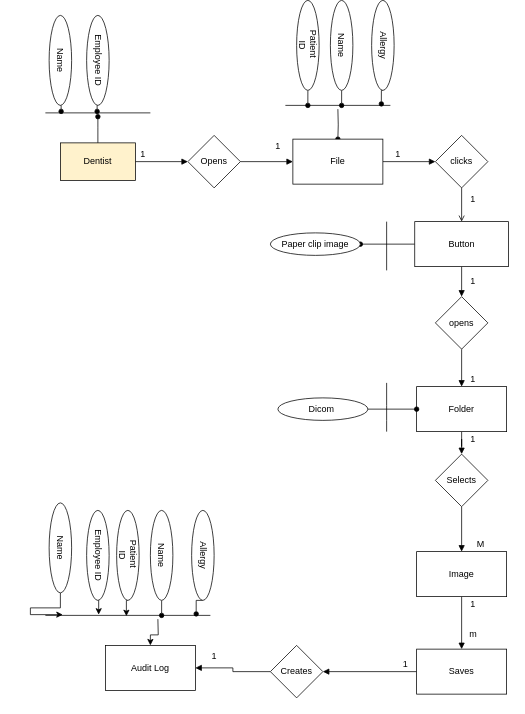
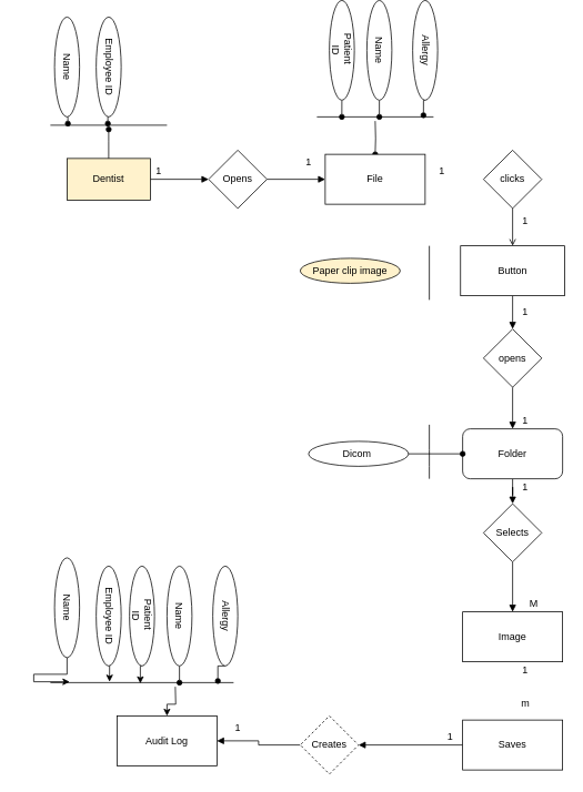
  <mxCell id="0" />
  <mxCell id="1" parent="0" />
  <mxCell id="2" style="edgeStyle=orthogonalEdgeStyle;rounded=0;orthogonalLoop=1;jettySize=auto;html=1;exitX=1;exitY=0.5;exitDx=0;exitDy=0;entryX=0.214;entryY=0.5;entryDx=0;entryDy=0;entryPerimeter=0;endArrow=oval;endFill=1;" parent="1" source="3" target="22" edge="1"><mxGeometry relative="1" as="geometry" /></mxCell>
  <mxCell id="3" value="Patient&amp;nbsp;&lt;br&gt;ID" style="ellipse;whiteSpace=wrap;html=1;rotation=90;" parent="1" vertex="1"><mxGeometry x="350" y="20" width="120" height="30" as="geometry" /></mxCell>
  <mxCell id="4" style="edgeStyle=orthogonalEdgeStyle;rounded=0;orthogonalLoop=1;jettySize=auto;html=1;" edge="1" parent="1" target="5"><mxGeometry relative="1" as="geometry"><mxPoint x="210" y="800" as="sourcePoint" /></mxGeometry></mxCell>
  <mxCell id="5" value="Audit Log" style="rounded=0;whiteSpace=wrap;html=1;" parent="1" vertex="1"><mxGeometry x="140" y="835" width="120" height="60" as="geometry" /></mxCell>
  <mxCell id="6" style="edgeStyle=orthogonalEdgeStyle;rounded=0;orthogonalLoop=1;jettySize=auto;html=1;entryX=1;entryY=0.5;entryDx=0;entryDy=0;endArrow=block;endFill=1;" parent="1" source="7" target="53" edge="1"><mxGeometry relative="1" as="geometry" /></mxCell>
  <mxCell id="7" value="Saves" style="rounded=0;whiteSpace=wrap;html=1;" parent="1" vertex="1"><mxGeometry x="555" y="840" width="120" height="60" as="geometry" /></mxCell>
- <mxCell id="8" value="" style="edgeStyle=orthogonalEdgeStyle;rounded=0;orthogonalLoop=1;jettySize=auto;html=1;endArrow=block;endFill=1;" parent="1" source="9" target="7" edge="1"><mxGeometry relative="1" as="geometry" /></mxCell>
  <mxCell id="9" value="Image" style="rounded=0;whiteSpace=wrap;html=1;" parent="1" vertex="1"><mxGeometry x="555" y="710" width="120" height="60" as="geometry" /></mxCell>
  <mxCell id="10" style="edgeStyle=orthogonalEdgeStyle;rounded=0;orthogonalLoop=1;jettySize=auto;html=1;endArrow=oval;endFill=1;" parent="1" target="12" edge="1"><mxGeometry relative="1" as="geometry"><mxPoint x="450" y="120" as="sourcePoint" /></mxGeometry></mxCell>
- <mxCell id="11" style="edgeStyle=orthogonalEdgeStyle;rounded=0;orthogonalLoop=1;jettySize=auto;html=1;exitX=1;exitY=0.5;exitDx=0;exitDy=0;entryX=0;entryY=0.5;entryDx=0;entryDy=0;endArrow=block;endFill=1;" parent="1" source="12" target="31" edge="1"><mxGeometry relative="1" as="geometry" /></mxCell>
  <mxCell id="12" value="File" style="rounded=0;whiteSpace=wrap;html=1;" parent="1" vertex="1"><mxGeometry x="390" y="160" width="120" height="60" as="geometry" /></mxCell>
  <mxCell id="13" style="edgeStyle=orthogonalEdgeStyle;rounded=0;orthogonalLoop=1;jettySize=auto;html=1;entryX=0;entryY=0.5;entryDx=0;entryDy=0;endArrow=block;endFill=1;" parent="1" source="15" target="17" edge="1"><mxGeometry relative="1" as="geometry" /></mxCell>
  <mxCell id="14" style="edgeStyle=orthogonalEdgeStyle;rounded=0;orthogonalLoop=1;jettySize=auto;html=1;endArrow=oval;endFill=1;" parent="1" source="15" edge="1"><mxGeometry relative="1" as="geometry"><mxPoint x="130" y="130" as="targetPoint" /></mxGeometry></mxCell>
  <mxCell id="15" value="Dentist" style="rounded=0;whiteSpace=wrap;html=1;fillColor=#fff2cc;" parent="1" vertex="1"><mxGeometry x="80" y="165" width="100" height="50" as="geometry" /></mxCell>
  <mxCell id="16" style="edgeStyle=orthogonalEdgeStyle;rounded=0;orthogonalLoop=1;jettySize=auto;html=1;entryX=0;entryY=0.5;entryDx=0;entryDy=0;endArrow=block;endFill=1;" parent="1" source="17" target="12" edge="1"><mxGeometry relative="1" as="geometry" /></mxCell>
  <mxCell id="17" value="Opens" style="rhombus;whiteSpace=wrap;html=1;" parent="1" vertex="1"><mxGeometry x="250" y="155" width="70" height="70" as="geometry" /></mxCell>
  <mxCell id="18" style="edgeStyle=orthogonalEdgeStyle;rounded=0;orthogonalLoop=1;jettySize=auto;html=1;exitX=1;exitY=0.5;exitDx=0;exitDy=0;endArrow=oval;endFill=1;" parent="1" source="19" target="22" edge="1"><mxGeometry relative="1" as="geometry" /></mxCell>
  <mxCell id="19" value="Name" style="ellipse;whiteSpace=wrap;html=1;rotation=90;" parent="1" vertex="1"><mxGeometry x="395" y="20" width="120" height="30" as="geometry" /></mxCell>
  <mxCell id="20" style="edgeStyle=orthogonalEdgeStyle;rounded=0;orthogonalLoop=1;jettySize=auto;html=1;exitX=1;exitY=0.5;exitDx=0;exitDy=0;entryX=0.914;entryY=0.3;entryDx=0;entryDy=0;entryPerimeter=0;endArrow=oval;endFill=1;" parent="1" source="21" target="22" edge="1"><mxGeometry relative="1" as="geometry" /></mxCell>
  <mxCell id="21" value="Allergy" style="ellipse;whiteSpace=wrap;html=1;rotation=90;" parent="1" vertex="1"><mxGeometry x="450" y="20" width="120" height="30" as="geometry" /></mxCell>
  <mxCell id="22" value="" style="line;strokeWidth=1;fillColor=none;align=left;verticalAlign=middle;spacingTop=-1;spacingLeft=3;spacingRight=3;rotatable=0;labelPosition=right;points=[];portConstraint=eastwest;" parent="1" vertex="1"><mxGeometry x="380" y="110" width="140" height="10" as="geometry" /></mxCell>
  <mxCell id="23" value="" style="line;strokeWidth=1;fillColor=none;align=left;verticalAlign=middle;spacingTop=-1;spacingLeft=3;spacingRight=3;rotatable=0;labelPosition=right;points=[];portConstraint=eastwest;" parent="1" vertex="1"><mxGeometry x="60" y="120" width="140" height="10" as="geometry" /></mxCell>
  <mxCell id="24" style="edgeStyle=orthogonalEdgeStyle;rounded=0;orthogonalLoop=1;jettySize=auto;html=1;exitX=1;exitY=0.5;exitDx=0;exitDy=0;entryX=0.15;entryY=0.3;entryDx=0;entryDy=0;entryPerimeter=0;endArrow=oval;endFill=1;" parent="1" source="25" target="23" edge="1"><mxGeometry relative="1" as="geometry" /></mxCell>
  <mxCell id="25" value="Name" style="ellipse;whiteSpace=wrap;html=1;rotation=90;" parent="1" vertex="1"><mxGeometry x="20" y="40" width="120" height="30" as="geometry" /></mxCell>
  <mxCell id="26" style="edgeStyle=orthogonalEdgeStyle;rounded=0;orthogonalLoop=1;jettySize=auto;html=1;exitX=1;exitY=0.5;exitDx=0;exitDy=0;entryX=0.493;entryY=0.3;entryDx=0;entryDy=0;entryPerimeter=0;endArrow=oval;endFill=1;" parent="1" source="27" target="23" edge="1"><mxGeometry relative="1" as="geometry" /></mxCell>
  <mxCell id="27" value="Employee ID" style="ellipse;whiteSpace=wrap;html=1;rotation=90;" parent="1" vertex="1"><mxGeometry x="70" y="40" width="120" height="30" as="geometry" /></mxCell>
  <mxCell id="28" value="1" style="text;html=1;align=center;verticalAlign=middle;resizable=0;points=[];autosize=1;" parent="1" vertex="1"><mxGeometry x="180" y="170" width="20" height="20" as="geometry" /></mxCell>
  <mxCell id="29" value="1" style="text;html=1;align=center;verticalAlign=middle;resizable=0;points=[];autosize=1;" parent="1" vertex="1"><mxGeometry x="360" y="160" width="20" height="20" as="geometry" /></mxCell>
  <mxCell id="30" value="" style="edgeStyle=orthogonalEdgeStyle;rounded=0;orthogonalLoop=1;jettySize=auto;html=1;endArrow=open;endFill=1;" parent="1" source="31" target="35" edge="1"><mxGeometry relative="1" as="geometry" /></mxCell>
  <mxCell id="31" value="clicks" style="rhombus;whiteSpace=wrap;html=1;" parent="1" vertex="1"><mxGeometry x="580" y="155" width="70" height="70" as="geometry" /></mxCell>
  <mxCell id="32" value="1" style="text;html=1;align=center;verticalAlign=middle;resizable=0;points=[];autosize=1;" parent="1" vertex="1"><mxGeometry x="520" y="170" width="20" height="20" as="geometry" /></mxCell>
  <mxCell id="33" value="" style="edgeStyle=orthogonalEdgeStyle;rounded=0;orthogonalLoop=1;jettySize=auto;html=1;endArrow=block;endFill=1;" parent="1" source="35" target="38" edge="1"><mxGeometry relative="1" as="geometry" /></mxCell>
- <mxCell id="34" value="" style="edgeStyle=orthogonalEdgeStyle;rounded=0;orthogonalLoop=1;jettySize=auto;html=1;endArrow=oval;endFill=1;" parent="1" source="35" target="46" edge="1"><mxGeometry relative="1" as="geometry" /></mxCell>
  <mxCell id="35" value="Button" style="rounded=0;whiteSpace=wrap;html=1;" parent="1" vertex="1"><mxGeometry x="552.5" y="270" width="125" height="60" as="geometry" /></mxCell>
  <mxCell id="36" value="1" style="text;html=1;align=center;verticalAlign=middle;resizable=0;points=[];autosize=1;" parent="1" vertex="1"><mxGeometry x="620" y="230" width="20" height="20" as="geometry" /></mxCell>
  <mxCell id="37" value="" style="edgeStyle=orthogonalEdgeStyle;rounded=0;orthogonalLoop=1;jettySize=auto;html=1;endArrow=block;endFill=1;" parent="1" source="38" target="41" edge="1"><mxGeometry relative="1" as="geometry" /></mxCell>
  <mxCell id="38" value="opens" style="rhombus;whiteSpace=wrap;html=1;" parent="1" vertex="1"><mxGeometry x="580" y="370" width="70" height="70" as="geometry" /></mxCell>
  <mxCell id="39" value="1" style="text;html=1;align=center;verticalAlign=middle;resizable=0;points=[];autosize=1;" parent="1" vertex="1"><mxGeometry x="620" y="340" width="20" height="20" as="geometry" /></mxCell>
  <mxCell id="40" value="" style="edgeStyle=orthogonalEdgeStyle;rounded=0;orthogonalLoop=1;jettySize=auto;html=1;endArrow=block;endFill=1;" parent="1" source="41" target="49" edge="1"><mxGeometry relative="1" as="geometry" /></mxCell>
- <mxCell id="41" value="Folder" style="rounded=0;whiteSpace=wrap;html=1;" parent="1" vertex="1"><mxGeometry x="555" y="490" width="120" height="60" as="geometry" /></mxCell>
+ <mxCell id="41" value="Folder" style="whiteSpace=wrap;html=1;rounded=1;" parent="1" vertex="1"><mxGeometry x="555" y="490" width="120" height="60" as="geometry" /></mxCell>
  <mxCell id="42" value="" style="edgeStyle=orthogonalEdgeStyle;rounded=0;orthogonalLoop=1;jettySize=auto;html=1;endArrow=oval;endFill=1;" parent="1" source="43" target="41" edge="1"><mxGeometry relative="1" as="geometry" /></mxCell>
  <mxCell id="43" value="Dicom&amp;nbsp;" style="ellipse;whiteSpace=wrap;html=1;rotation=0;" parent="1" vertex="1"><mxGeometry x="370" y="505" width="120" height="30" as="geometry" /></mxCell>
  <mxCell id="44" value="" style="endArrow=none;html=1;" parent="1" edge="1"><mxGeometry width="50" height="50" relative="1" as="geometry"><mxPoint x="515" y="550" as="sourcePoint" /><mxPoint x="515" y="485" as="targetPoint" /><Array as="points"><mxPoint x="515" y="525" /></Array></mxGeometry></mxCell>
  <mxCell id="45" value="" style="endArrow=none;html=1;" parent="1" edge="1"><mxGeometry width="50" height="50" relative="1" as="geometry"><mxPoint x="515" y="335" as="sourcePoint" /><mxPoint x="515" y="270" as="targetPoint" /></mxGeometry></mxCell>
- <mxCell id="46" value="Paper clip image" style="ellipse;whiteSpace=wrap;html=1;rotation=0;" parent="1" vertex="1"><mxGeometry x="360" y="285" width="120" height="30" as="geometry" /></mxCell>
+ <mxCell id="46" value="Paper clip image" style="ellipse;whiteSpace=wrap;html=1;rotation=0;fillColor=#fff2cc;" parent="1" vertex="1"><mxGeometry x="360" y="285" width="120" height="30" as="geometry" /></mxCell>
  <mxCell id="47" value="1" style="text;html=1;align=center;verticalAlign=middle;resizable=0;points=[];autosize=1;" parent="1" vertex="1"><mxGeometry x="620" y="470" width="20" height="20" as="geometry" /></mxCell>
  <mxCell id="48" value="" style="edgeStyle=orthogonalEdgeStyle;rounded=0;orthogonalLoop=1;jettySize=auto;html=1;endArrow=block;endFill=1;" parent="1" source="49" target="9" edge="1"><mxGeometry relative="1" as="geometry" /></mxCell>
  <mxCell id="49" value="Selects" style="rhombus;whiteSpace=wrap;html=1;" parent="1" vertex="1"><mxGeometry x="580" y="580" width="70" height="70" as="geometry" /></mxCell>
  <mxCell id="50" value="1" style="text;html=1;align=center;verticalAlign=middle;resizable=0;points=[];autosize=1;" parent="1" vertex="1"><mxGeometry x="620" y="550" width="20" height="20" as="geometry" /></mxCell>
  <mxCell id="51" value="M" style="text;html=1;align=center;verticalAlign=middle;resizable=0;points=[];autosize=1;" parent="1" vertex="1"><mxGeometry x="625" y="690" width="30" height="20" as="geometry" /></mxCell>
  <mxCell id="52" style="edgeStyle=orthogonalEdgeStyle;rounded=0;orthogonalLoop=1;jettySize=auto;html=1;endArrow=block;endFill=1;" parent="1" source="53" target="5" edge="1"><mxGeometry relative="1" as="geometry" /></mxCell>
- <mxCell id="53" value="Creates" style="rhombus;whiteSpace=wrap;html=1;" parent="1" vertex="1"><mxGeometry x="360" y="835" width="70" height="70" as="geometry" /></mxCell>
+ <mxCell id="53" value="Creates" style="rhombus;whiteSpace=wrap;html=1;dashed=1;" parent="1" vertex="1"><mxGeometry x="360" y="835" width="70" height="70" as="geometry" /></mxCell>
  <mxCell id="54" value="m" style="text;html=1;align=center;verticalAlign=middle;resizable=0;points=[];autosize=1;" parent="1" vertex="1"><mxGeometry x="615" y="810" width="30" height="20" as="geometry" /></mxCell>
  <mxCell id="55" value="1" style="text;html=1;align=center;verticalAlign=middle;resizable=0;points=[];autosize=1;" parent="1" vertex="1"><mxGeometry x="620" y="770" width="20" height="20" as="geometry" /></mxCell>
  <mxCell id="56" value="1" style="text;html=1;align=center;verticalAlign=middle;resizable=0;points=[];autosize=1;" parent="1" vertex="1"><mxGeometry x="530" y="850" width="20" height="20" as="geometry" /></mxCell>
  <mxCell id="57" value="1" style="text;html=1;align=center;verticalAlign=middle;resizable=0;points=[];autosize=1;" parent="1" vertex="1"><mxGeometry x="275" y="840" width="20" height="20" as="geometry" /></mxCell>
  <mxCell id="58" style="edgeStyle=orthogonalEdgeStyle;rounded=0;orthogonalLoop=1;jettySize=auto;html=1;exitX=1;exitY=0.5;exitDx=0;exitDy=0;entryX=0.491;entryY=0.6;entryDx=0;entryDy=0;entryPerimeter=0;" edge="1" parent="1" source="59" target="64"><mxGeometry relative="1" as="geometry" /></mxCell>
  <mxCell id="59" value="Patient&amp;nbsp;&lt;br&gt;ID" style="ellipse;whiteSpace=wrap;html=1;rotation=90;" vertex="1" parent="1"><mxGeometry x="110" y="700" width="120" height="30" as="geometry" /></mxCell>
  <mxCell id="60" style="edgeStyle=orthogonalEdgeStyle;rounded=0;orthogonalLoop=1;jettySize=auto;html=1;exitX=1;exitY=0.5;exitDx=0;exitDy=0;endArrow=oval;endFill=1;" edge="1" source="61" target="64" parent="1"><mxGeometry relative="1" as="geometry" /></mxCell>
  <mxCell id="61" value="Name" style="ellipse;whiteSpace=wrap;html=1;rotation=90;" vertex="1" parent="1"><mxGeometry x="155" y="700" width="120" height="30" as="geometry" /></mxCell>
  <mxCell id="62" style="edgeStyle=orthogonalEdgeStyle;rounded=0;orthogonalLoop=1;jettySize=auto;html=1;exitX=1;exitY=0.5;exitDx=0;exitDy=0;entryX=0.914;entryY=0.3;entryDx=0;entryDy=0;entryPerimeter=0;endArrow=oval;endFill=1;" edge="1" source="63" target="64" parent="1"><mxGeometry relative="1" as="geometry" /></mxCell>
  <mxCell id="63" value="Allergy" style="ellipse;whiteSpace=wrap;html=1;rotation=90;" vertex="1" parent="1"><mxGeometry x="210" y="700" width="120" height="30" as="geometry" /></mxCell>
  <mxCell id="64" value="" style="line;strokeWidth=1;fillColor=none;align=left;verticalAlign=middle;spacingTop=-1;spacingLeft=3;spacingRight=3;rotatable=0;labelPosition=right;points=[];portConstraint=eastwest;" vertex="1" parent="1"><mxGeometry x="60" y="790" width="220" height="10" as="geometry" /></mxCell>
  <mxCell id="65" style="edgeStyle=orthogonalEdgeStyle;rounded=0;orthogonalLoop=1;jettySize=auto;html=1;entryX=0.105;entryY=0.4;entryDx=0;entryDy=0;entryPerimeter=0;" edge="1" parent="1" source="66" target="64"><mxGeometry relative="1" as="geometry" /></mxCell>
  <mxCell id="66" value="Name" style="ellipse;whiteSpace=wrap;html=1;rotation=90;" vertex="1" parent="1"><mxGeometry x="20" y="690" width="120" height="30" as="geometry" /></mxCell>
  <mxCell id="67" style="edgeStyle=orthogonalEdgeStyle;rounded=0;orthogonalLoop=1;jettySize=auto;html=1;exitX=1;exitY=0.5;exitDx=0;exitDy=0;entryX=0.323;entryY=0.4;entryDx=0;entryDy=0;entryPerimeter=0;" edge="1" parent="1" source="68" target="64"><mxGeometry relative="1" as="geometry" /></mxCell>
  <mxCell id="68" value="Employee ID" style="ellipse;whiteSpace=wrap;html=1;rotation=90;" vertex="1" parent="1"><mxGeometry x="70" y="700" width="120" height="30" as="geometry" /></mxCell>
